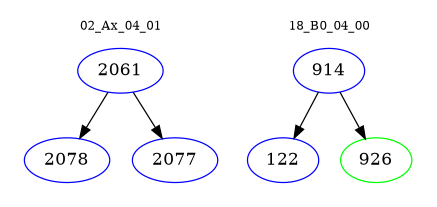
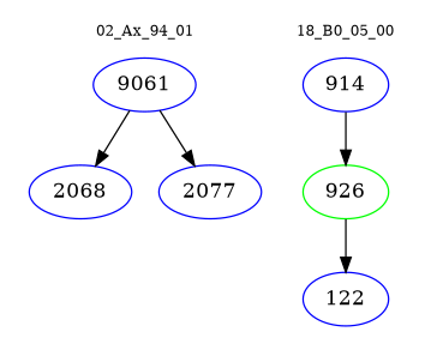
  digraph {
    node [color=blue]
    edge [color=black]
-   n1 [label=2061]
-   n2 [label=2078]
+   n1 [label=9061]
+   n2 [label=2068]
    n3 [label=2077]
    n4 [label=914]
    n5 [label=122]
    n6 [color=green label=926]
    subgraph cluster_1 {
      color=white
      fontsize=10
-     label="02_Ax_04_01"
+     label="02_Ax_94_01"
      n1
      n2
      n3
    }
    subgraph cluster_2 {
      color=white
      fontsize=10
-     label="18_B0_04_00"
+     label="18_B0_05_00"
      n4
      n5
      n6
    }
    n1 -> n2
    n1 -> n3
-   n4 -> n5
+   n6 -> n5
    n4 -> n6
  }
